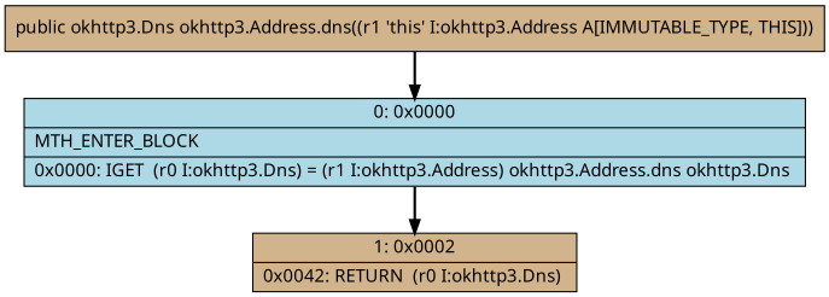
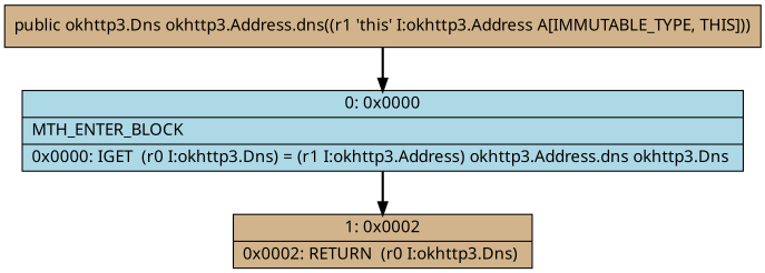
  digraph {
    fontname="Noto Sans"
    node [shape=record style=filled fillcolor=tan fontname="Noto Sans"]
    edge [style=bold fontname="Noto Sans"]
    n1 [label="{0\:\ 0x0000|MTH_ENTER_BLOCK\l|0x0000: IGET  (r0 I:okhttp3.Dns) = (r1 I:okhttp3.Address) okhttp3.Address.dns okhttp3.Dns \l}" fillcolor=lightblue]
-   n2 [label="{1\:\ 0x0002|0x0042: RETURN  (r0 I:okhttp3.Dns) \l}"]
+   n2 [label="{1\:\ 0x0002|0x0002: RETURN  (r0 I:okhttp3.Dns) \l}"]
    n3 [label="{public okhttp3.Dns okhttp3.Address.dns((r1 'this' I:okhttp3.Address A[IMMUTABLE_TYPE, THIS])) }"]
    n1 -> n2
    n3 -> n1
  }
